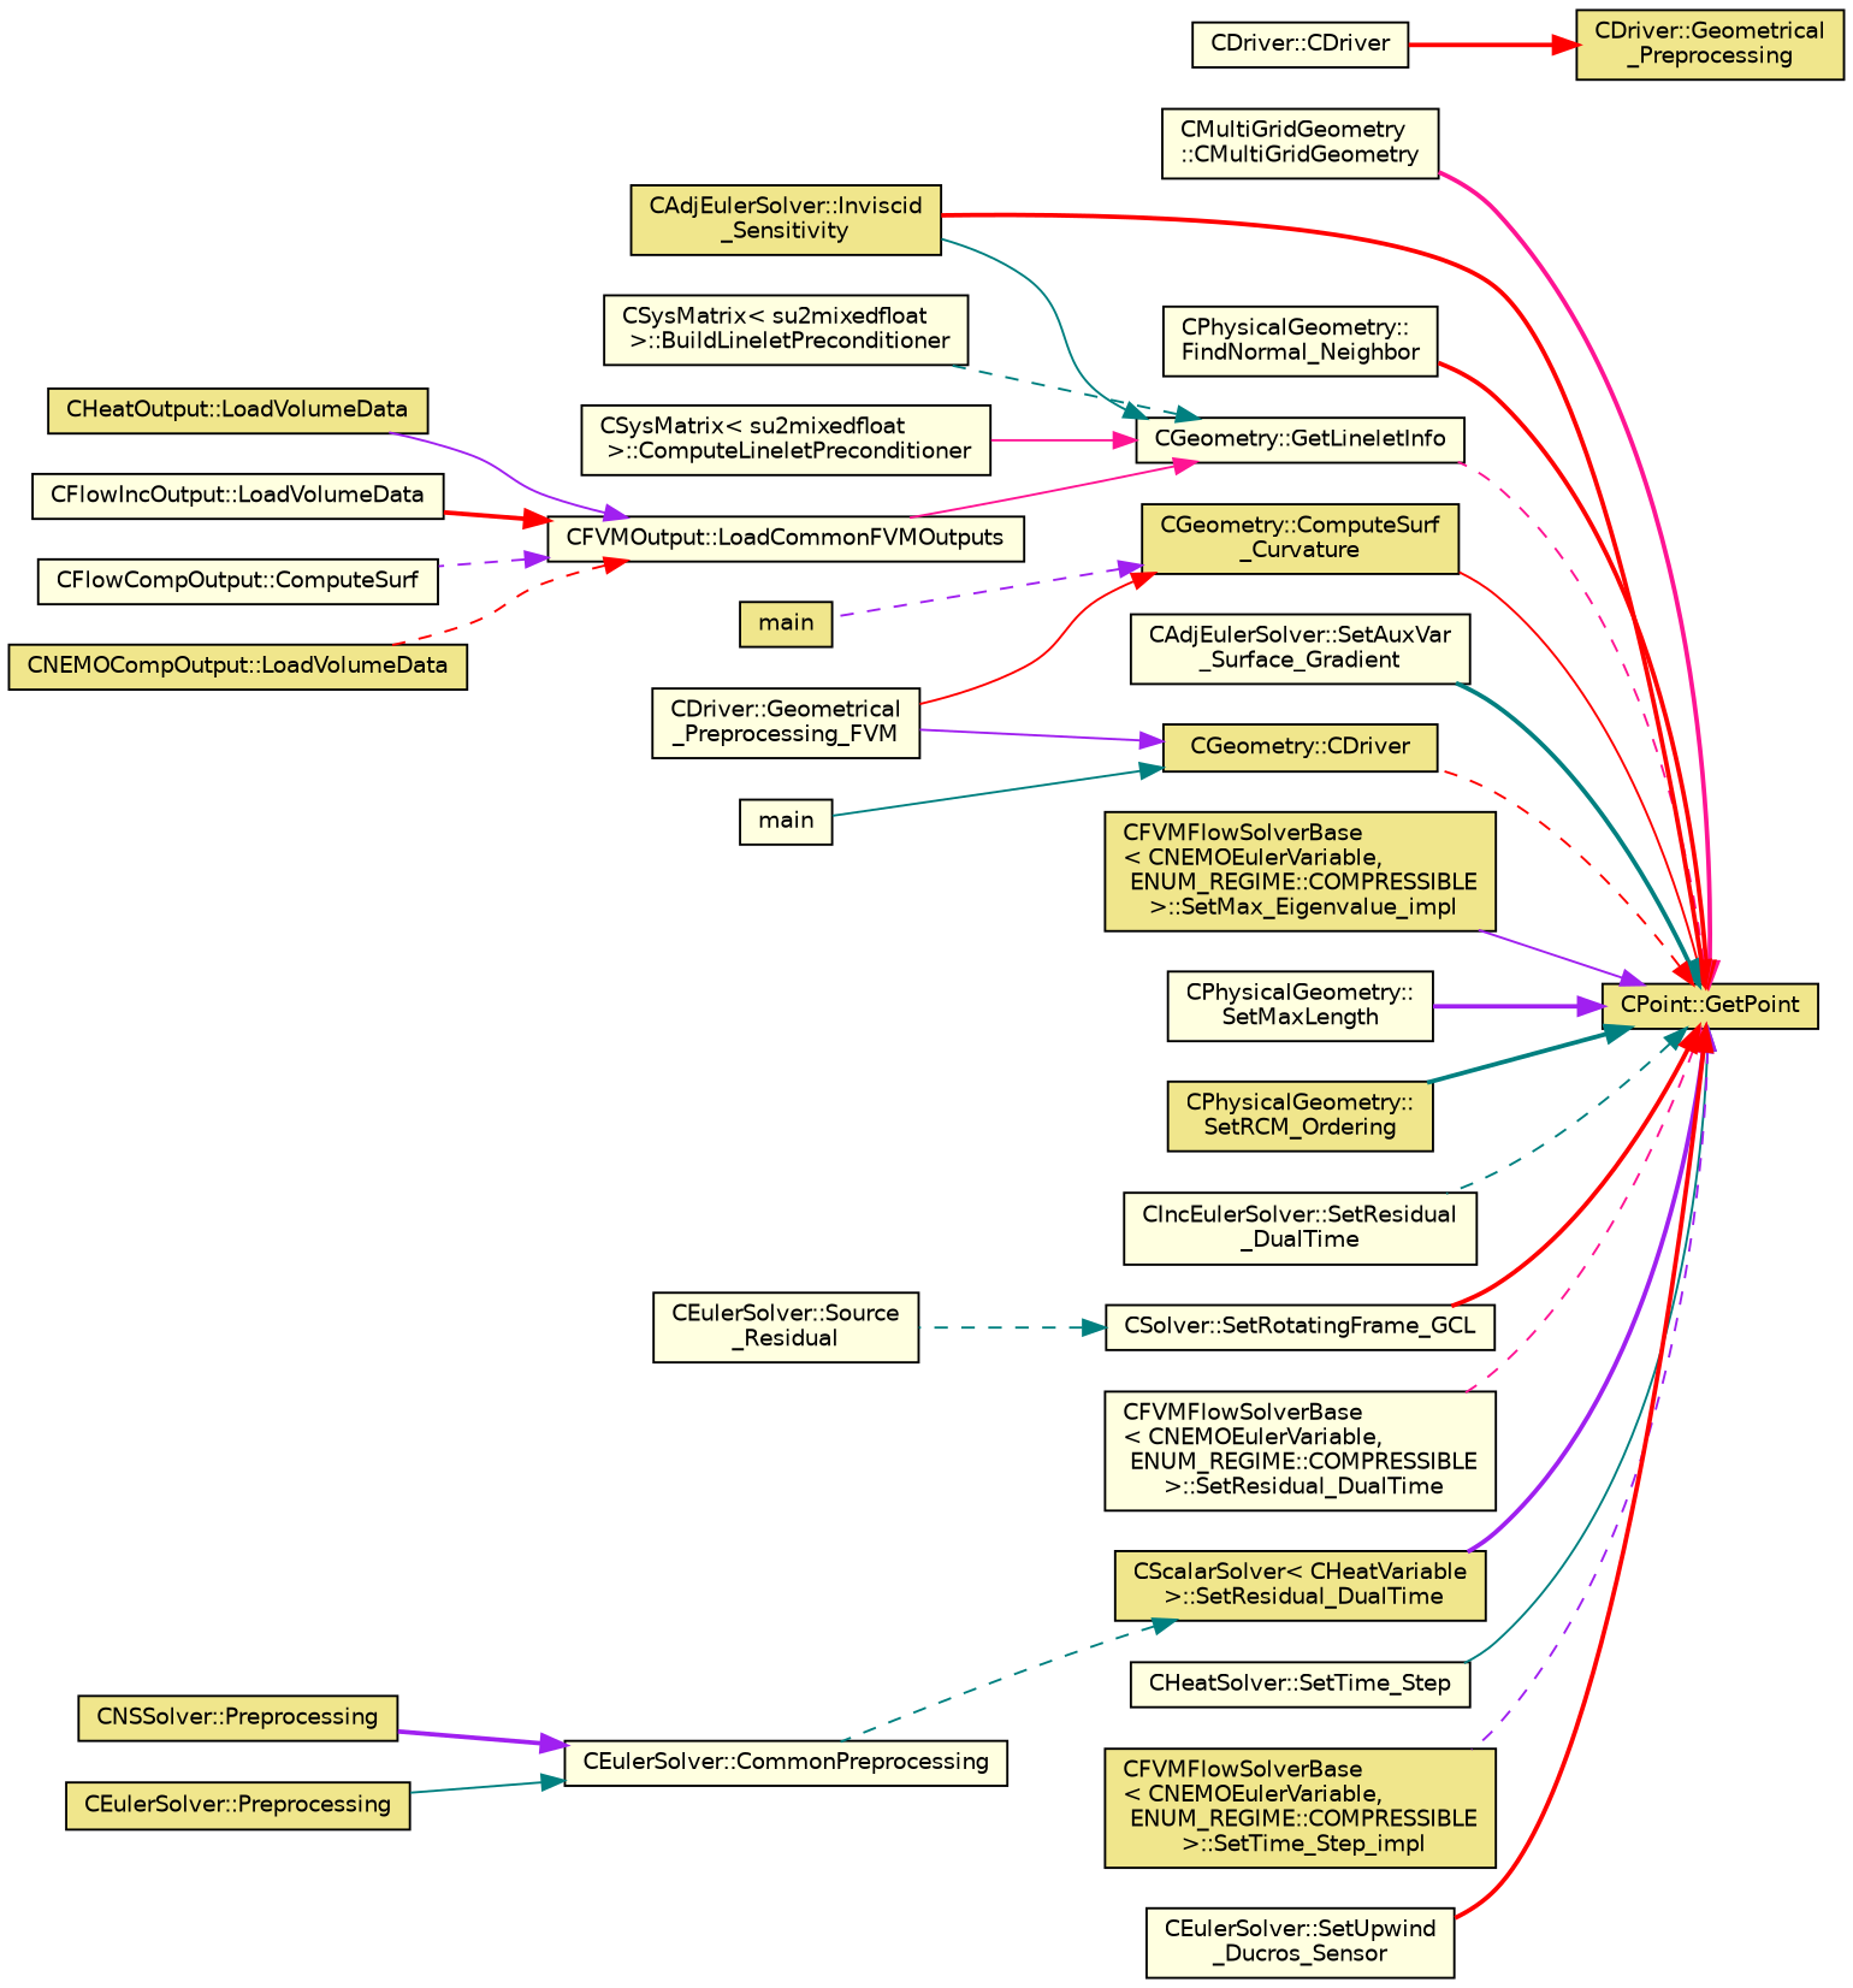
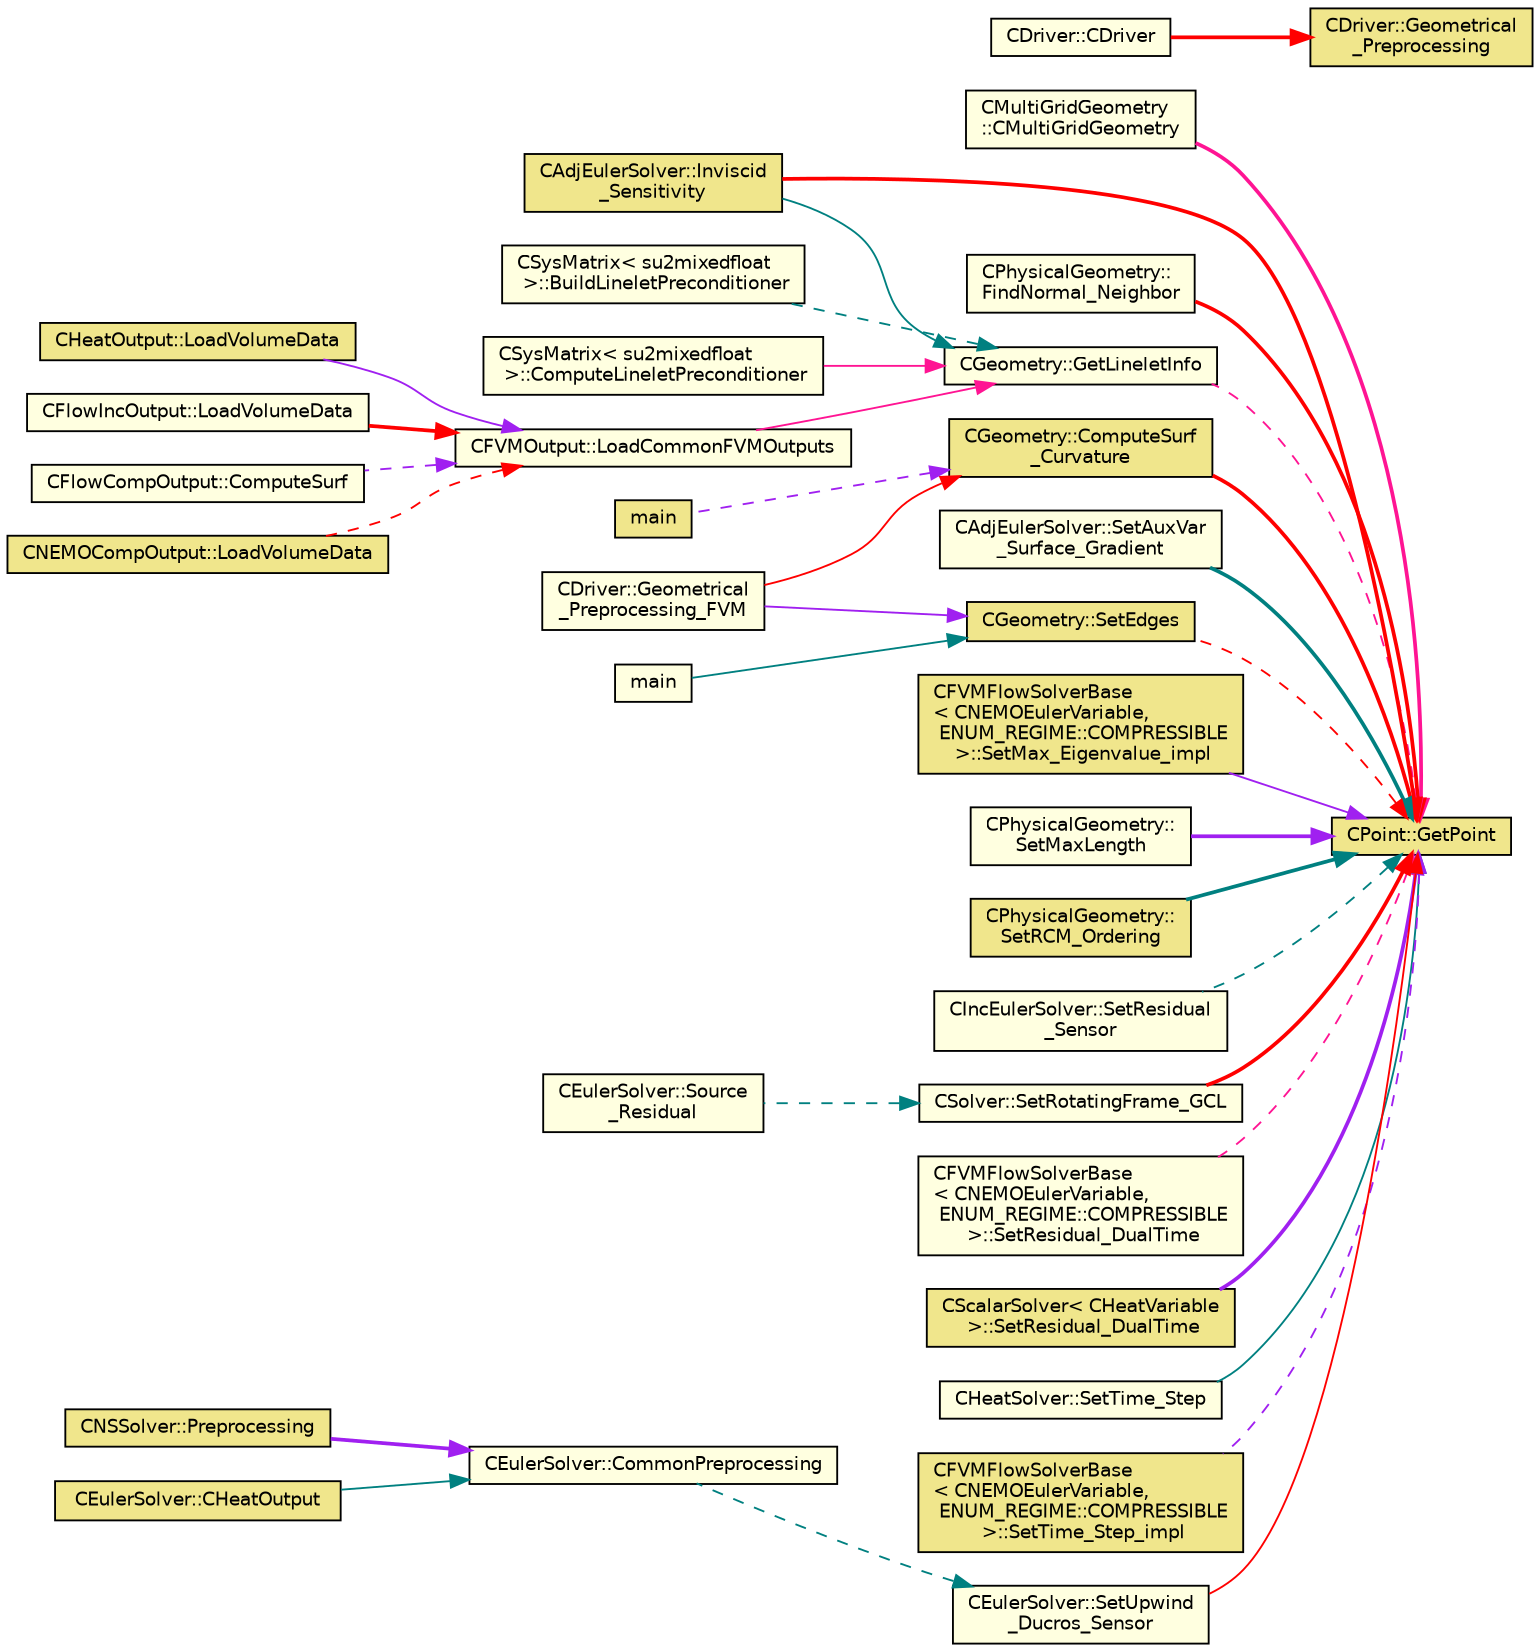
  digraph {
    rankdir=RL
    node [color=black fillcolor=lightyellow fontname=Helvetica fontsize=10 shape=record style=filled]
    edge [color=red dir=back fontname=Helvetica fontsize=10 labelfontname=Helvetica labelfontsize=10 style=bold]
    n1 [fillcolor=khaki fontcolor=black height=0.2 label="CPoint::GetPoint" width=0.4]
    n2 [height=0.2 label="CMultiGridGeometry\l::CMultiGridGeometry" width=0.4]
    n3 [fillcolor=khaki height=0.2 label="CGeometry::ComputeSurf\l_Curvature" width=0.4]
    n4 [height=0.2 label="CPhysicalGeometry::\lFindNormal_Neighbor" width=0.4]
    n5 [height=0.2 label="CGeometry::GetLineletInfo" width=0.4]
    n6 [fillcolor=khaki height=0.2 label="CAdjEulerSolver::Inviscid\l_Sensitivity" width=0.4]
    n7 [height=0.2 label="CAdjEulerSolver::SetAuxVar\l_Surface_Gradient" width=0.4]
-   n8 [fillcolor=khaki height=0.2 label="CGeometry::CDriver" width=0.4]
+   n8 [fillcolor=khaki height=0.2 label="CGeometry::SetEdges" width=0.4]
    n9 [fillcolor=khaki height=0.2 label="CFVMFlowSolverBase\l\< CNEMOEulerVariable,\l ENUM_REGIME::COMPRESSIBLE\l \>::SetMax_Eigenvalue_impl" width=0.4]
    n10 [height=0.2 label="CPhysicalGeometry::\lSetMaxLength" width=0.4]
    n11 [fillcolor=khaki height=0.2 label="CPhysicalGeometry::\lSetRCM_Ordering" width=0.4]
-   n12 [height=0.2 label="CIncEulerSolver::SetResidual\l_DualTime" width=0.4]
+   n12 [height=0.2 label="CIncEulerSolver::SetResidual\l_Sensor" width=0.4]
    n13 [fillcolor=khaki height=0.2 label="CScalarSolver\< CHeatVariable\l \>::SetResidual_DualTime" width=0.4]
    n14 [height=0.2 label="CFVMFlowSolverBase\l\< CNEMOEulerVariable,\l ENUM_REGIME::COMPRESSIBLE\l \>::SetResidual_DualTime" width=0.4]
    n15 [height=0.2 label="CSolver::SetRotatingFrame_GCL" width=0.4]
    n16 [height=0.2 label="CHeatSolver::SetTime_Step" width=0.4]
    n17 [fillcolor=khaki height=0.2 label="CFVMFlowSolverBase\l\< CNEMOEulerVariable,\l ENUM_REGIME::COMPRESSIBLE\l \>::SetTime_Step_impl" width=0.4]
    n18 [height=0.2 label="CEulerSolver::SetUpwind\l_Ducros_Sensor" width=0.4]
    n19 [height=0.2 label="CDriver::Geometrical\l_Preprocessing_FVM" width=0.4]
    n20 [fillcolor=khaki height=0.2 label=main width=0.4]
    n21 [height=0.2 label="CSysMatrix\< su2mixedfloat\l \>::BuildLineletPreconditioner" width=0.4]
    n22 [height=0.2 label="CSysMatrix\< su2mixedfloat\l \>::ComputeLineletPreconditioner" width=0.4]
    n23 [height=0.2 label="CFVMOutput::LoadCommonFVMOutputs" width=0.4]
    n24 [height=0.2 label=main width=0.4]
    n25 [height=0.2 label="CEulerSolver::Source\l_Residual" width=0.4]
    n26 [height=0.2 label="CEulerSolver::CommonPreprocessing" width=0.4]
    n27 [fillcolor=khaki height=0.2 label="CDriver::Geometrical\l_Preprocessing" width=0.4]
    n28 [height=0.2 label="CDriver::CDriver" width=0.4]
    n29 [height=0.2 label="CFlowCompOutput::ComputeSurf" width=0.4]
    n30 [fillcolor=khaki height=0.2 label="CNEMOCompOutput::LoadVolumeData" width=0.4]
    n31 [fillcolor=khaki height=0.2 label="CHeatOutput::LoadVolumeData" width=0.4]
    n32 [height=0.2 label="CFlowIncOutput::LoadVolumeData" width=0.4]
    n33 [fillcolor=khaki height=0.2 label="CNSSolver::Preprocessing" width=0.4]
-   n34 [fillcolor=khaki height=0.2 label="CEulerSolver::Preprocessing" width=0.4]
+   n34 [fillcolor=khaki height=0.2 label="CEulerSolver::CHeatOutput" width=0.4]
    n1 -> n2 [color=deeppink]
-   n1 -> n3 [style=solid]
+   n1 -> n3
    n1 -> n4
    n1 -> n5 [color=deeppink style=dashed]
    n1 -> n6
    n1 -> n7 [color=teal]
    n1 -> n8 [style=dashed]
    n1 -> n9 [color=purple style=solid]
    n1 -> n10 [color=purple]
    n1 -> n11 [color=teal]
    n1 -> n12 [color=teal style=dashed]
    n1 -> n13 [color=purple]
    n1 -> n14 [color=deeppink style=dashed]
    n1 -> n15
    n1 -> n16 [color=teal style=solid]
    n1 -> n17 [color=purple style=dashed]
-   n1 -> n18
+   n1 -> n18 [style=solid]
    n3 -> n19 [style=solid]
    n3 -> n20 [color=purple style=dashed]
    n5 -> n6 [color=teal style=solid]
    n5 -> n21 [color=teal style=dashed]
    n5 -> n22 [color=deeppink style=solid]
    n5 -> n23 [color=deeppink style=solid]
    n8 -> n19 [color=purple style=solid]
    n8 -> n24 [color=teal style=solid]
    n15 -> n25 [color=teal style=dashed]
-   n13 -> n26 [color=teal style=dashed]
+   n18 -> n26 [color=teal style=dashed]
    n23 -> n29 [color=purple style=dashed]
    n23 -> n30 [style=dashed]
    n23 -> n31 [color=purple style=solid]
    n23 -> n32
    n26 -> n33 [color=purple]
    n26 -> n34 [color=teal style=solid]
    n27 -> n28
  }
